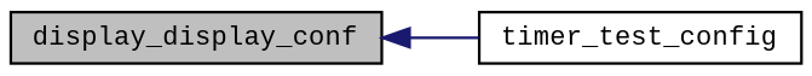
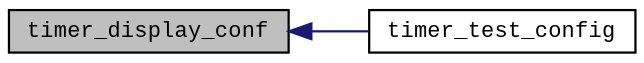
  digraph {
    rankdir=LR
    fontname="Liberation Mono"
    node [color=black fontname="Liberation Mono" fontsize=10 shape=record style=filled]
-   n1 [fillcolor=grey75 fontcolor=black height=0.2 label=display_display_conf width=0.4]
+   n1 [fillcolor=grey75 fontcolor=black height=0.2 label=timer_display_conf width=0.4]
    n2 [fillcolor=white height=0.2 label=timer_test_config width=0.4]
    n1 -> n2 [color=midnightblue dir=back fontname="Liberation Mono" fontsize=10 labelfontname=Helvetica labelfontsize=10 style=solid]
  }
